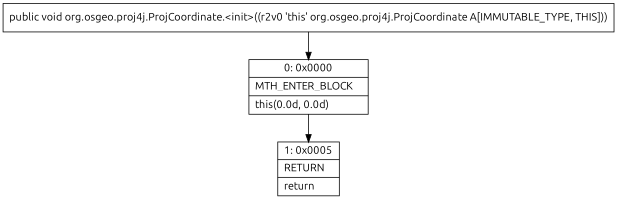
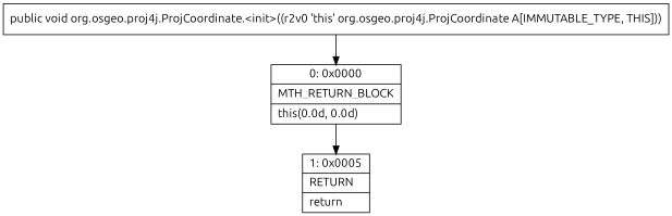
  digraph {
    fontname=Ubuntu
    node [shape=record fontname=Ubuntu]
    edge [fontname=Ubuntu]
-   n1 [label="{0\:\ 0x0000|MTH_ENTER_BLOCK\l|this(0.0d, 0.0d)\l}"]
+   n1 [label="{0\:\ 0x0000|MTH_RETURN_BLOCK\l|this(0.0d, 0.0d)\l}"]
    n2 [label="{1\:\ 0x0005|RETURN\l|return\l}"]
    n3 [label="{public void org.osgeo.proj4j.ProjCoordinate.\<init\>((r2v0 'this' org.osgeo.proj4j.ProjCoordinate A[IMMUTABLE_TYPE, THIS])) }"]
    n1 -> n2
    n3 -> n1
  }
